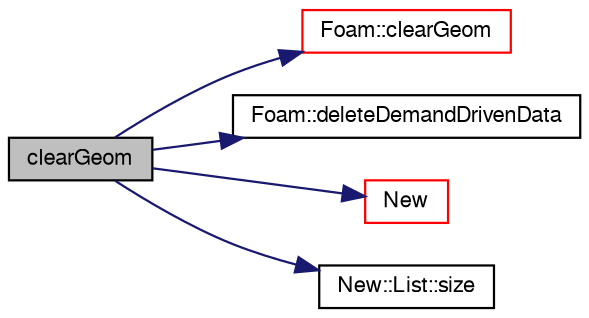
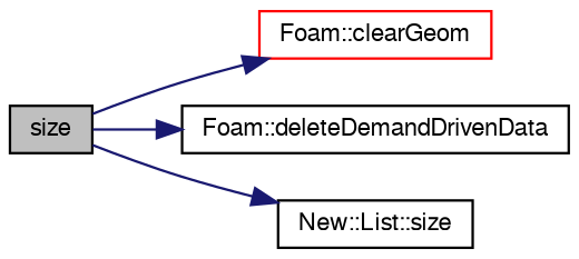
  digraph {
    rankdir=LR
    node [color=black fontname=FreeSans fontsize=10 shape=record]
    edge [color=midnightblue fontname=FreeSans fontsize=10 labelfontname=FreeSans labelfontsize=10 style=solid]
-   n1 [fillcolor=grey75 fontcolor=black height=0.2 label=clearGeom style=filled width=0.4]
+   n1 [fillcolor=grey75 fontcolor=black height=0.2 label=size style=filled width=0.4]
    n2 [color=red height=0.2 label="Foam::clearGeom" width=0.4]
    n3 [height=0.2 label="Foam::deleteDemandDrivenData" width=0.4]
-   n4 [color=red height=0.2 label=New width=0.4]
    n5 [height=0.2 label="New::List::size" width=0.4]
    n1 -> n2
    n1 -> n3
-   n1 -> n4
    n1 -> n5
  }
